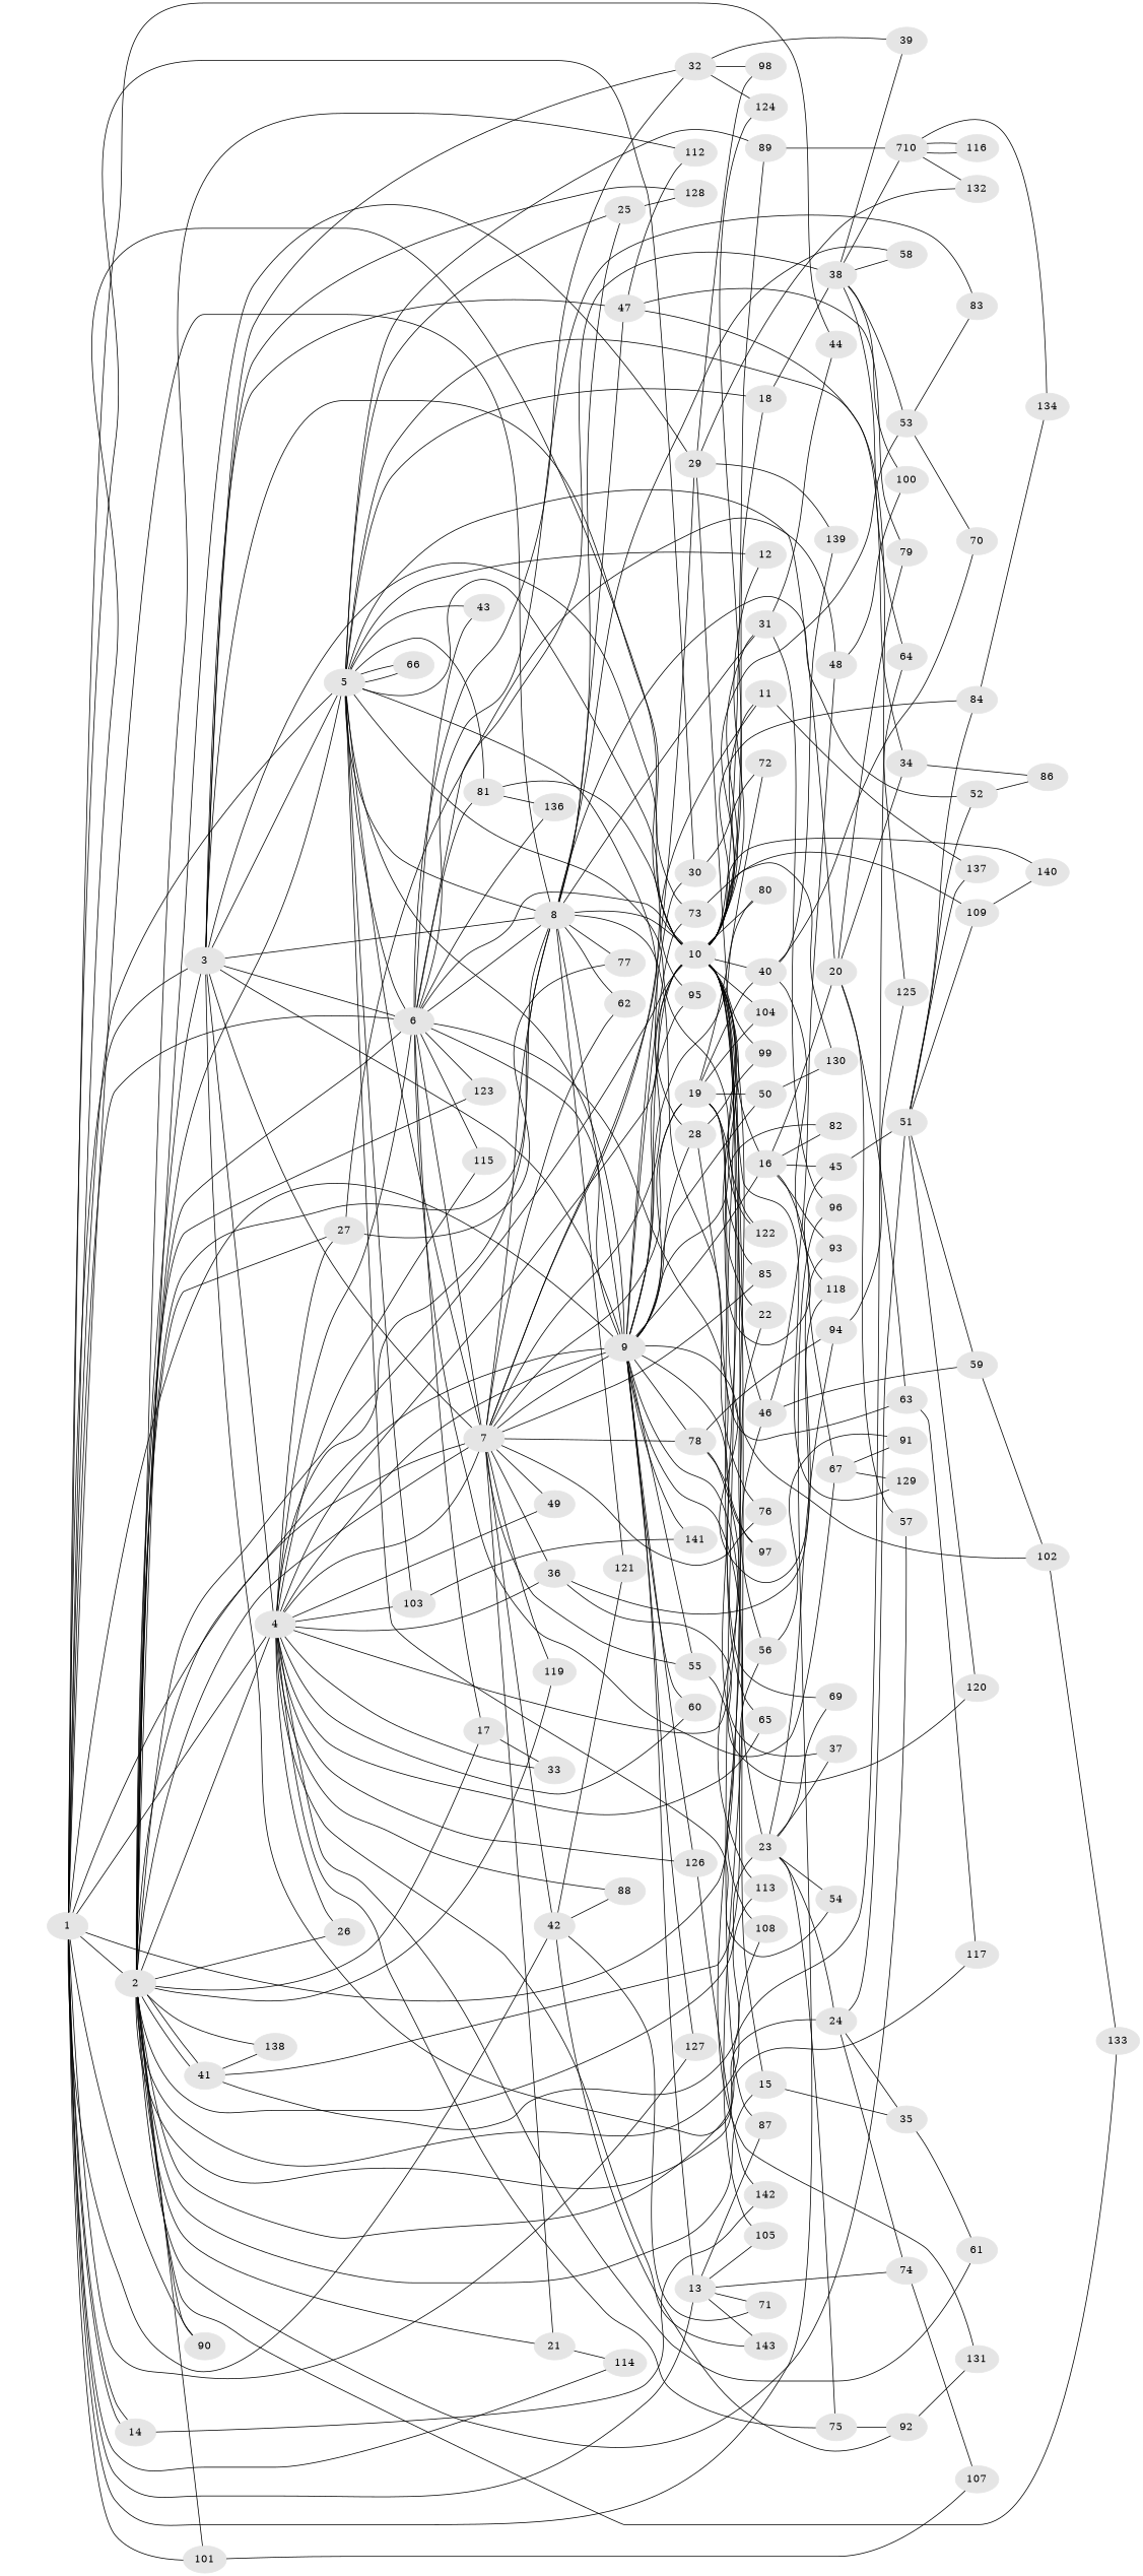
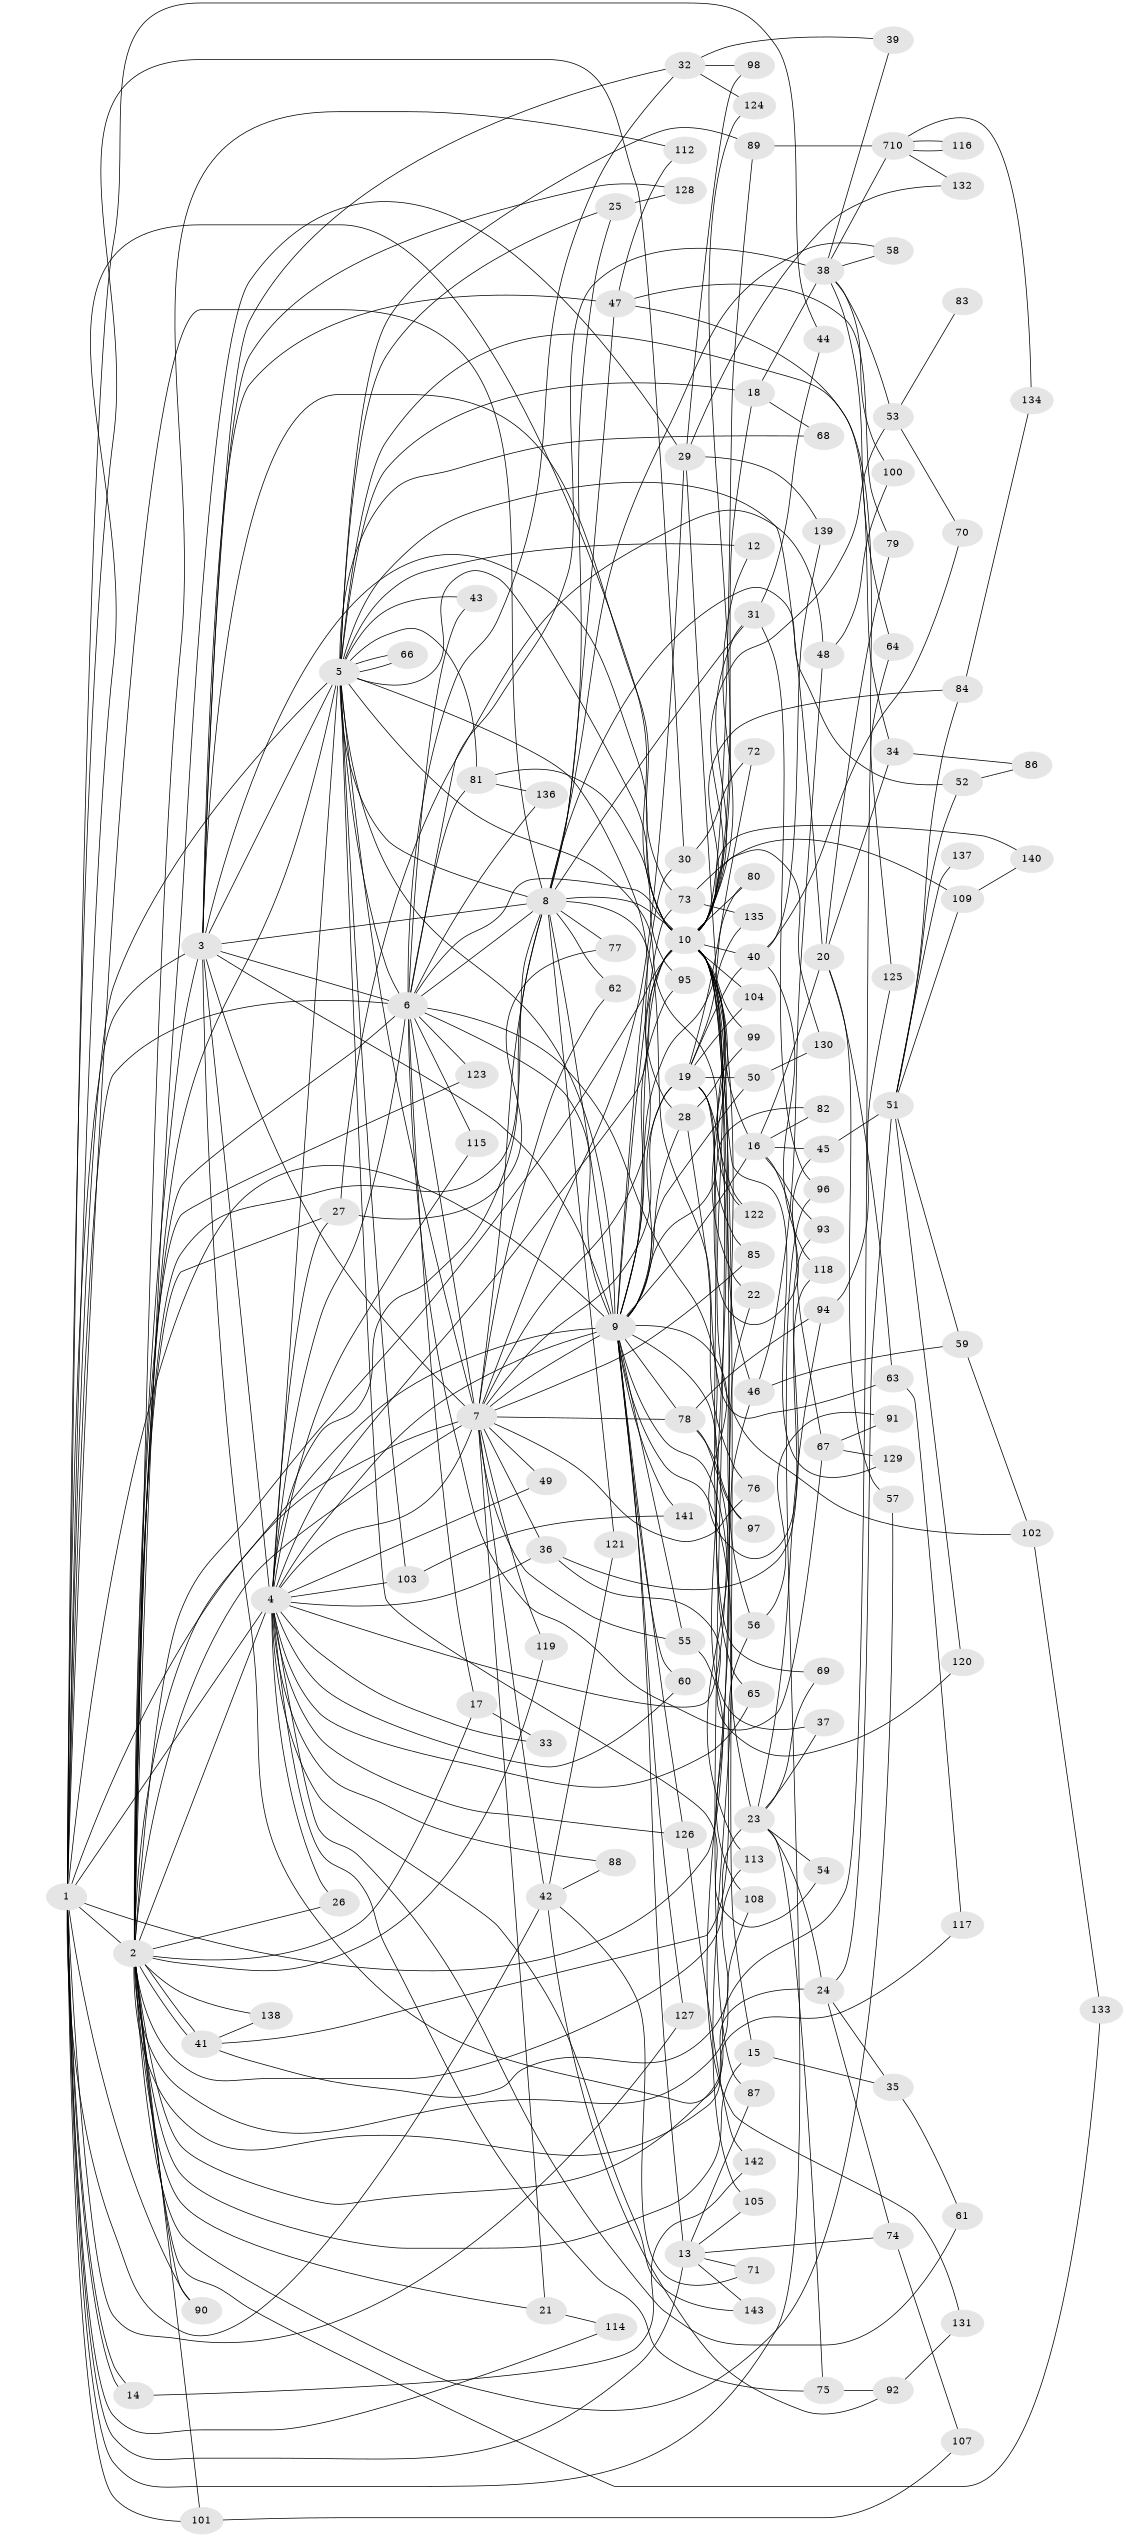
  graph {
    rankdir=LR
    node [color=gray90 style=filled]
    1
    2
    3
    4
    5
    6
    7
    8
    9
    10
    13
    14
    30
    42
    44
    46
    90
    96
    101
    114
    127
    15
    17
    21
    23
    26
    27
    29
    41
    57
    64
    108
    112
    117
    119
    123
    133
    138
    24
    32
    47
    73
    128
    22
    33
    36
    49
    60
    61
    65
    75
    88
    103
    115
    126
    143
    12
    18
    20
    25
    28
    34
    43
    54
    66
+   68
    81
    89
    122
    38
    67
    83
    97
    136
-   11
    19
    55
    62
    76
    78
    85
    31
    52
    58
    63
    77
    121
    16
    37
    50
    80
    82
    93
    95
    105
    131
    141
    40
    53
    56
    84
    87
    99
    102
    104
    109
    124
    140
    71
    74
    142
    72
    92
    48
    59
    107
    35
    69
    94
    98
    129
    132
    139
    113
    51
    39
    79
    125
+   135
    130
    118
    120
    86
    n134 [label=710]
    100
    91
    137
    45
    70
    134
    116
    1 -- 2
    1 -- 3
    1 -- 4
    1 -- 5
    1 -- 6
    1 -- 7
    1 -- 8
    1 -- 9
    1 -- 10
    1 -- 13
    1 -- 14
    1 -- 14
    1 -- 30
    1 -- 42
    1 -- 44
    1 -- 46
    1 -- 90
    1 -- 96
    1 -- 101
    1 -- 114
    1 -- 127
    2 -- 3
    2 -- 4
    2 -- 5
    2 -- 6
    2 -- 7
    2 -- 8
    2 -- 9
    2 -- 10
    2 -- 90
    2 -- 101
    2 -- 15
    2 -- 17
    2 -- 21
    2 -- 23
    2 -- 26
    2 -- 27
    2 -- 29
    2 -- 41
    2 -- 41
    2 -- 57
    2 -- 64
    2 -- 108
    2 -- 112
    2 -- 117
    2 -- 119
    2 -- 123
    2 -- 133
    2 -- 138
    3 -- 4
    3 -- 5
    3 -- 6
    3 -- 7
    3 -- 8
    3 -- 9
    3 -- 10
    3 -- 24
    3 -- 32
    3 -- 47
    3 -- 73
    3 -- 128
+   4 -- 5
    4 -- 6
    4 -- 7
    4 -- 8
    4 -- 9
    4 -- 10
    4 -- 26
    4 -- 27
    4 -- 22
    4 -- 33
    4 -- 36
    4 -- 49
    4 -- 60
    4 -- 61
    4 -- 65
    4 -- 75
    4 -- 88
    4 -- 103
    4 -- 115
    4 -- 126
    4 -- 143
    5 -- 6
    5 -- 7
    5 -- 8
    5 -- 9
    5 -- 10
    5 -- 103
    5 -- 12
    5 -- 18
    5 -- 20
    5 -- 25
    5 -- 28
    5 -- 34
    5 -- 43
    5 -- 54
    5 -- 66
    5 -- 66
+   5 -- 68
    5 -- 81
    5 -- 89
    5 -- 122
    6 -- 7
    6 -- 8
    6 -- 9
    6 -- 10
    6 -- 17
    6 -- 123
    6 -- 32
    6 -- 115
    6 -- 43
    6 -- 81
    6 -- 38
    6 -- 67
-   6 -- 83
    6 -- 97
    6 -- 136
    7 -- 8
    7 -- 9
    7 -- 10
    7 -- 42
    7 -- 21
    7 -- 29
    7 -- 119
    7 -- 36
    7 -- 49
-   7 -- 11
    7 -- 19
    7 -- 55
    7 -- 62
    7 -- 76
    7 -- 78
    7 -- 85
    8 -- 9
    8 -- 10
    8 -- 47
    8 -- 25
    8 -- 62
    8 -- 31
    8 -- 52
    8 -- 58
    8 -- 63
    8 -- 77
    8 -- 121
    9 -- 10
    9 -- 13
    9 -- 30
    9 -- 127
    9 -- 73
    9 -- 60
    9 -- 126
    9 -- 28
    9 -- 19
    9 -- 55
    9 -- 78
    9 -- 16
    9 -- 37
    9 -- 50
    9 -- 80
    9 -- 82
    9 -- 93
    9 -- 95
    9 -- 105
    9 -- 131
    9 -- 141
    10 -- 46
    10 -- 15
    10 -- 23
    10 -- 22
    10 -- 12
    10 -- 18
    10 -- 89
    10 -- 122
-   10 -- 11
    10 -- 85
    10 -- 31
    10 -- 16
    10 -- 80
    10 -- 40
    10 -- 53
    10 -- 56
    10 -- 84
    10 -- 87
    10 -- 99
    10 -- 102
    10 -- 104
    10 -- 109
    10 -- 124
    10 -- 140
    13 -- 143
    13 -- 105
    13 -- 87
    13 -- 71
    13 -- 74
    14 -- 142
    30 -- 72
    42 -- 88
    42 -- 121
    42 -- 71
    42 -- 92
    46 -- 48
    46 -- 59
    101 -- 107
    15 -- 35
    17 -- 33
    21 -- 114
    23 -- 24
    23 -- 75
    23 -- 54
    23 -- 37
    23 -- 69
    23 -- 94
    27 -- 77
    27 -- 48
    29 -- 98
    29 -- 129
    29 -- 132
    29 -- 139
    41 -- 138
    41 -- 56
    41 -- 113
    24 -- 74
    24 -- 35
    24 -- 51
    32 -- 124
    32 -- 98
    32 -- 39
    47 -- 112
    47 -- 79
    47 -- 125
+   73 -- 135
    73 -- 130
    36 -- 118
    36 -- 120
    75 -- 92
    103 -- 141
    126 -- 142
+   18 -- 68
    18 -- 38
    20 -- 57
    20 -- 34
    20 -- 63
    20 -- 79
    25 -- 128
    28 -- 76
    28 -- 99
    34 -- 86
    81 -- 136
    81 -- 95
    89 -- n134
    38 -- 64
    38 -- 58
    38 -- 53
    38 -- 39
    38 -- n134
    38 -- 100
    67 -- 129
    67 -- 91
-   11 -- 137
    19 -- 65
    19 -- 50
    19 -- 40
    19 -- 104
    19 -- 72
    19 -- 69
+   19 -- 135
    19 -- 45
    55 -- 108
    78 -- 97
    78 -- 94
    78 -- 113
    31 -- 44
    31 -- 96
    52 -- 86
    63 -- 117
    16 -- 20
    16 -- 67
    16 -- 82
    16 -- 93
    16 -- 45
    50 -- 130
    40 -- 139
    40 -- 118
    40 -- 70
    53 -- 83
    53 -- 70
    56 -- 91
    84 -- 134
    102 -- 133
    109 -- 140
    74 -- 107
    92 -- 131
    48 -- 100
    59 -- 102
    35 -- 61
    94 -- 125
    51 -- 52
    51 -- 84
    51 -- 109
    51 -- 59
    51 -- 120
    51 -- 137
    n134 -- 132
    n134 -- 134
    n134 -- 116
    n134 -- 116
    45 -- 51
  }
